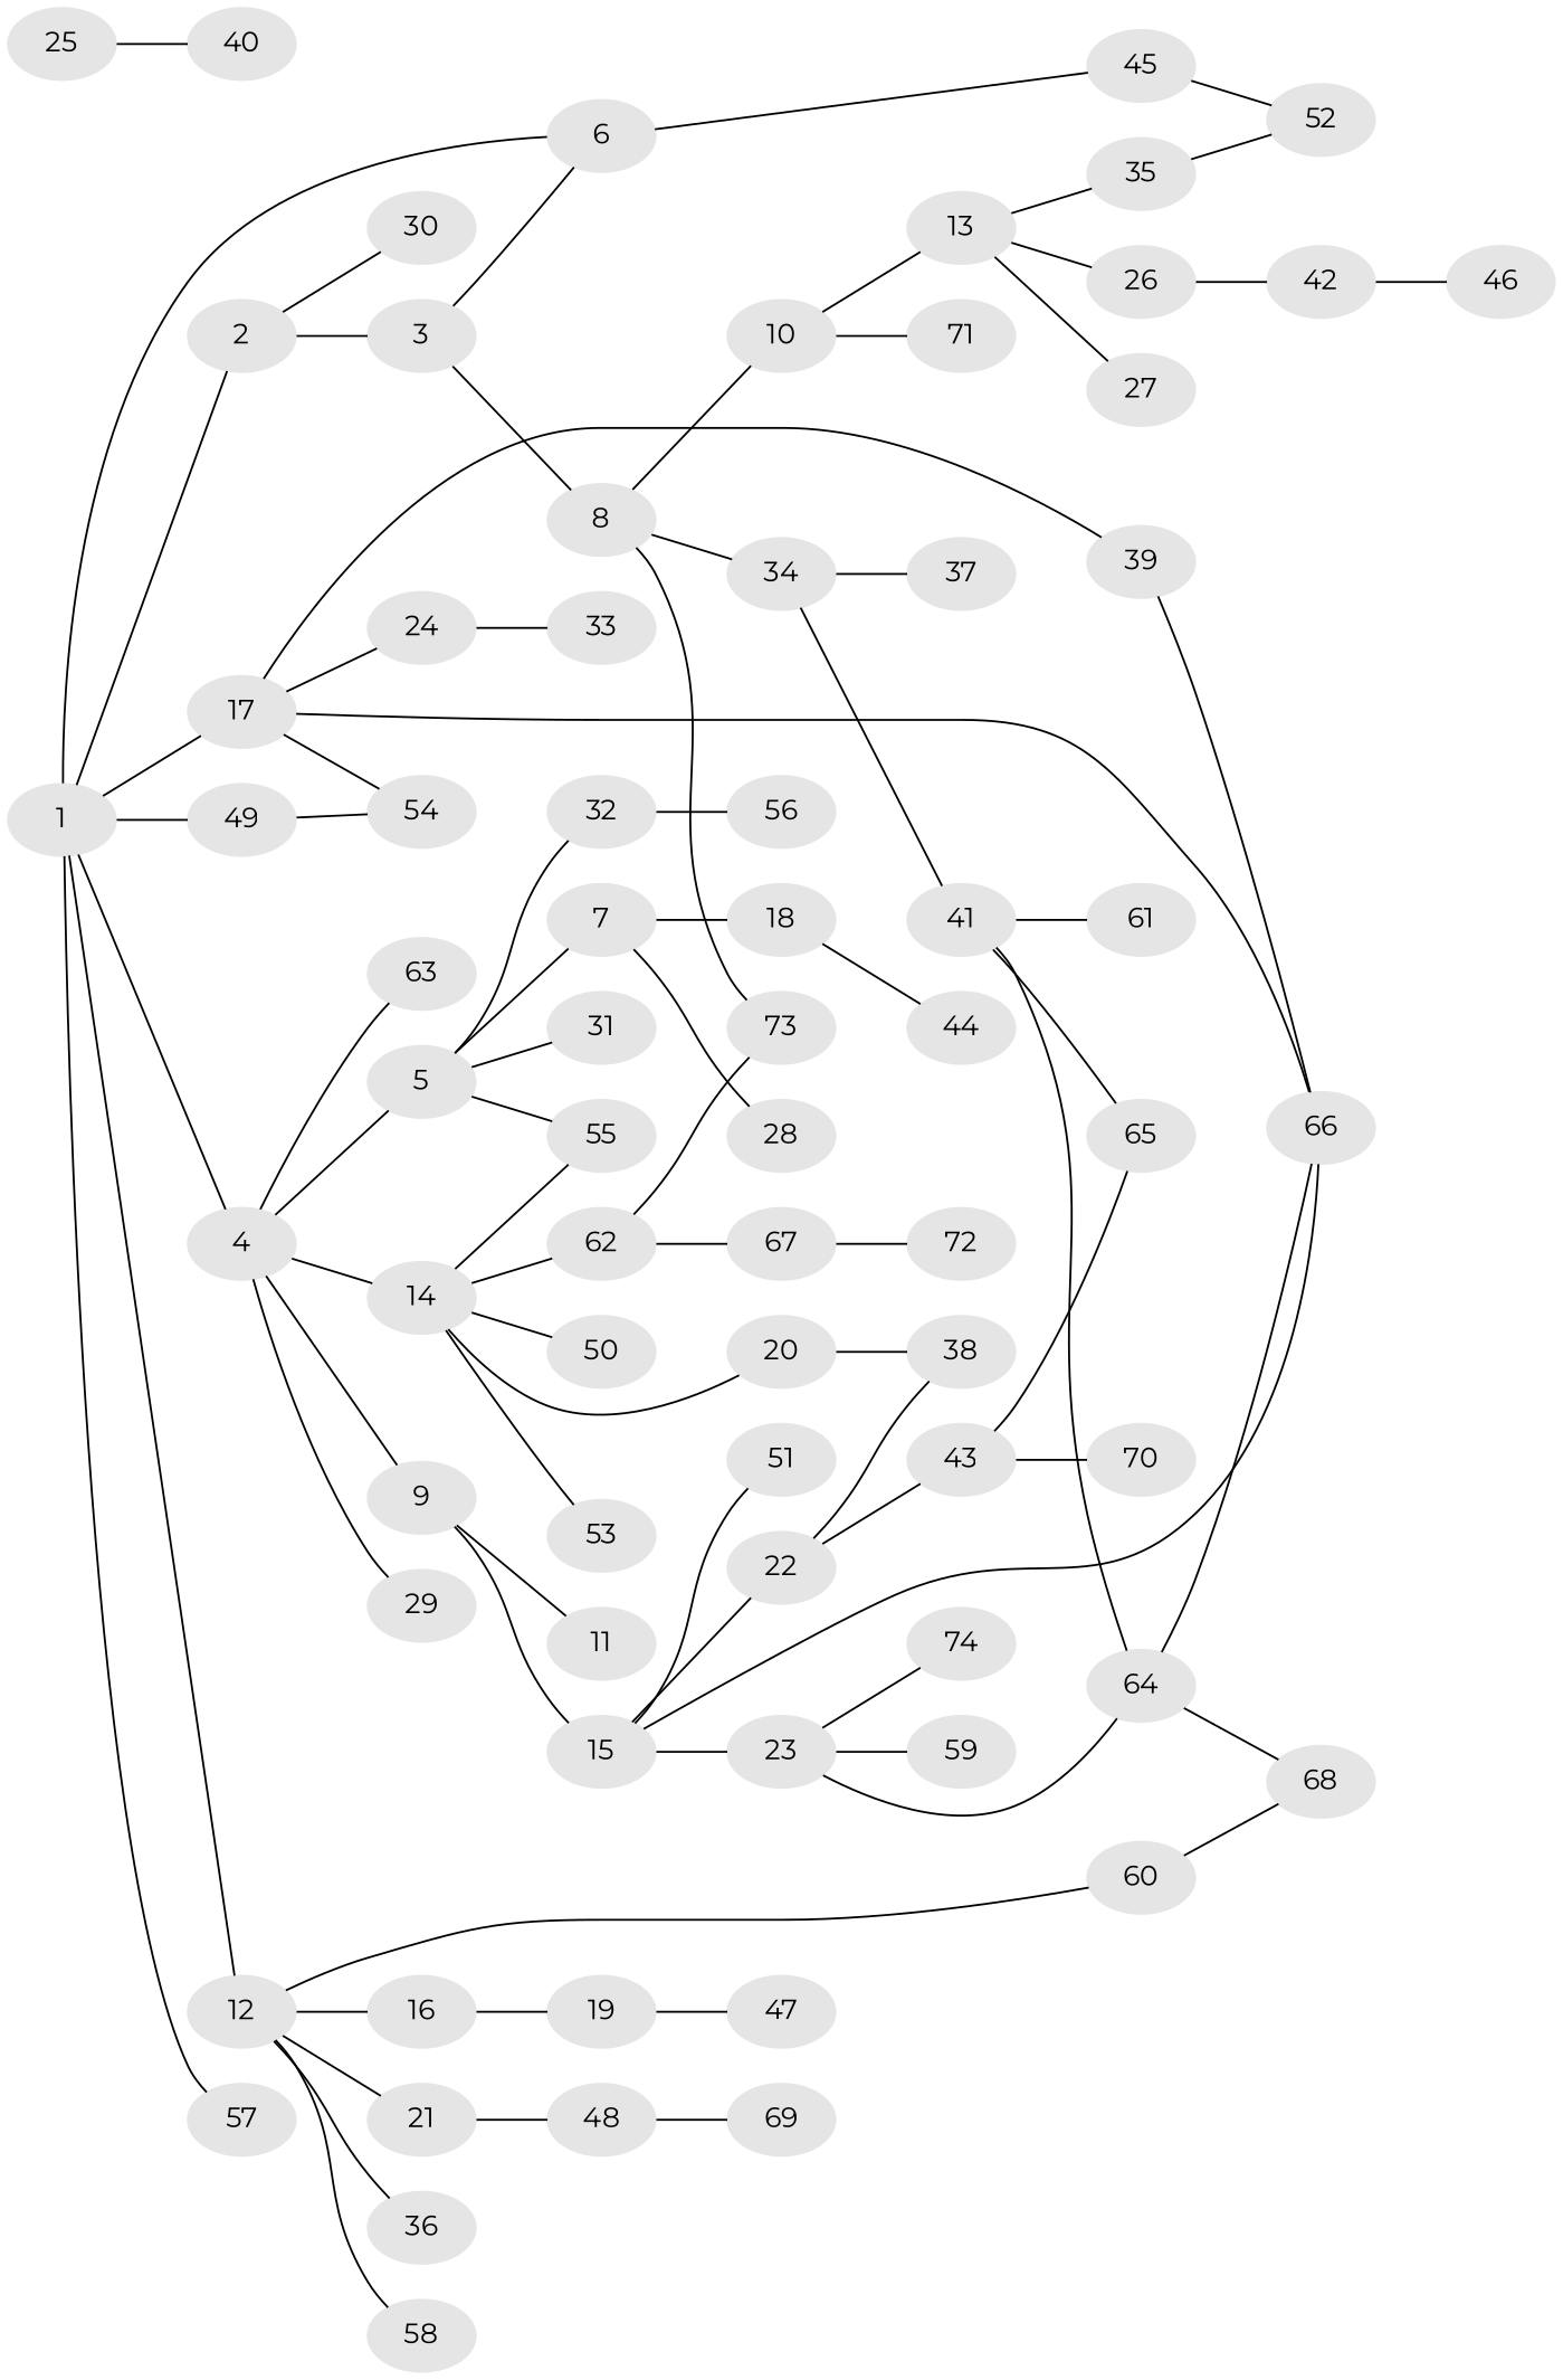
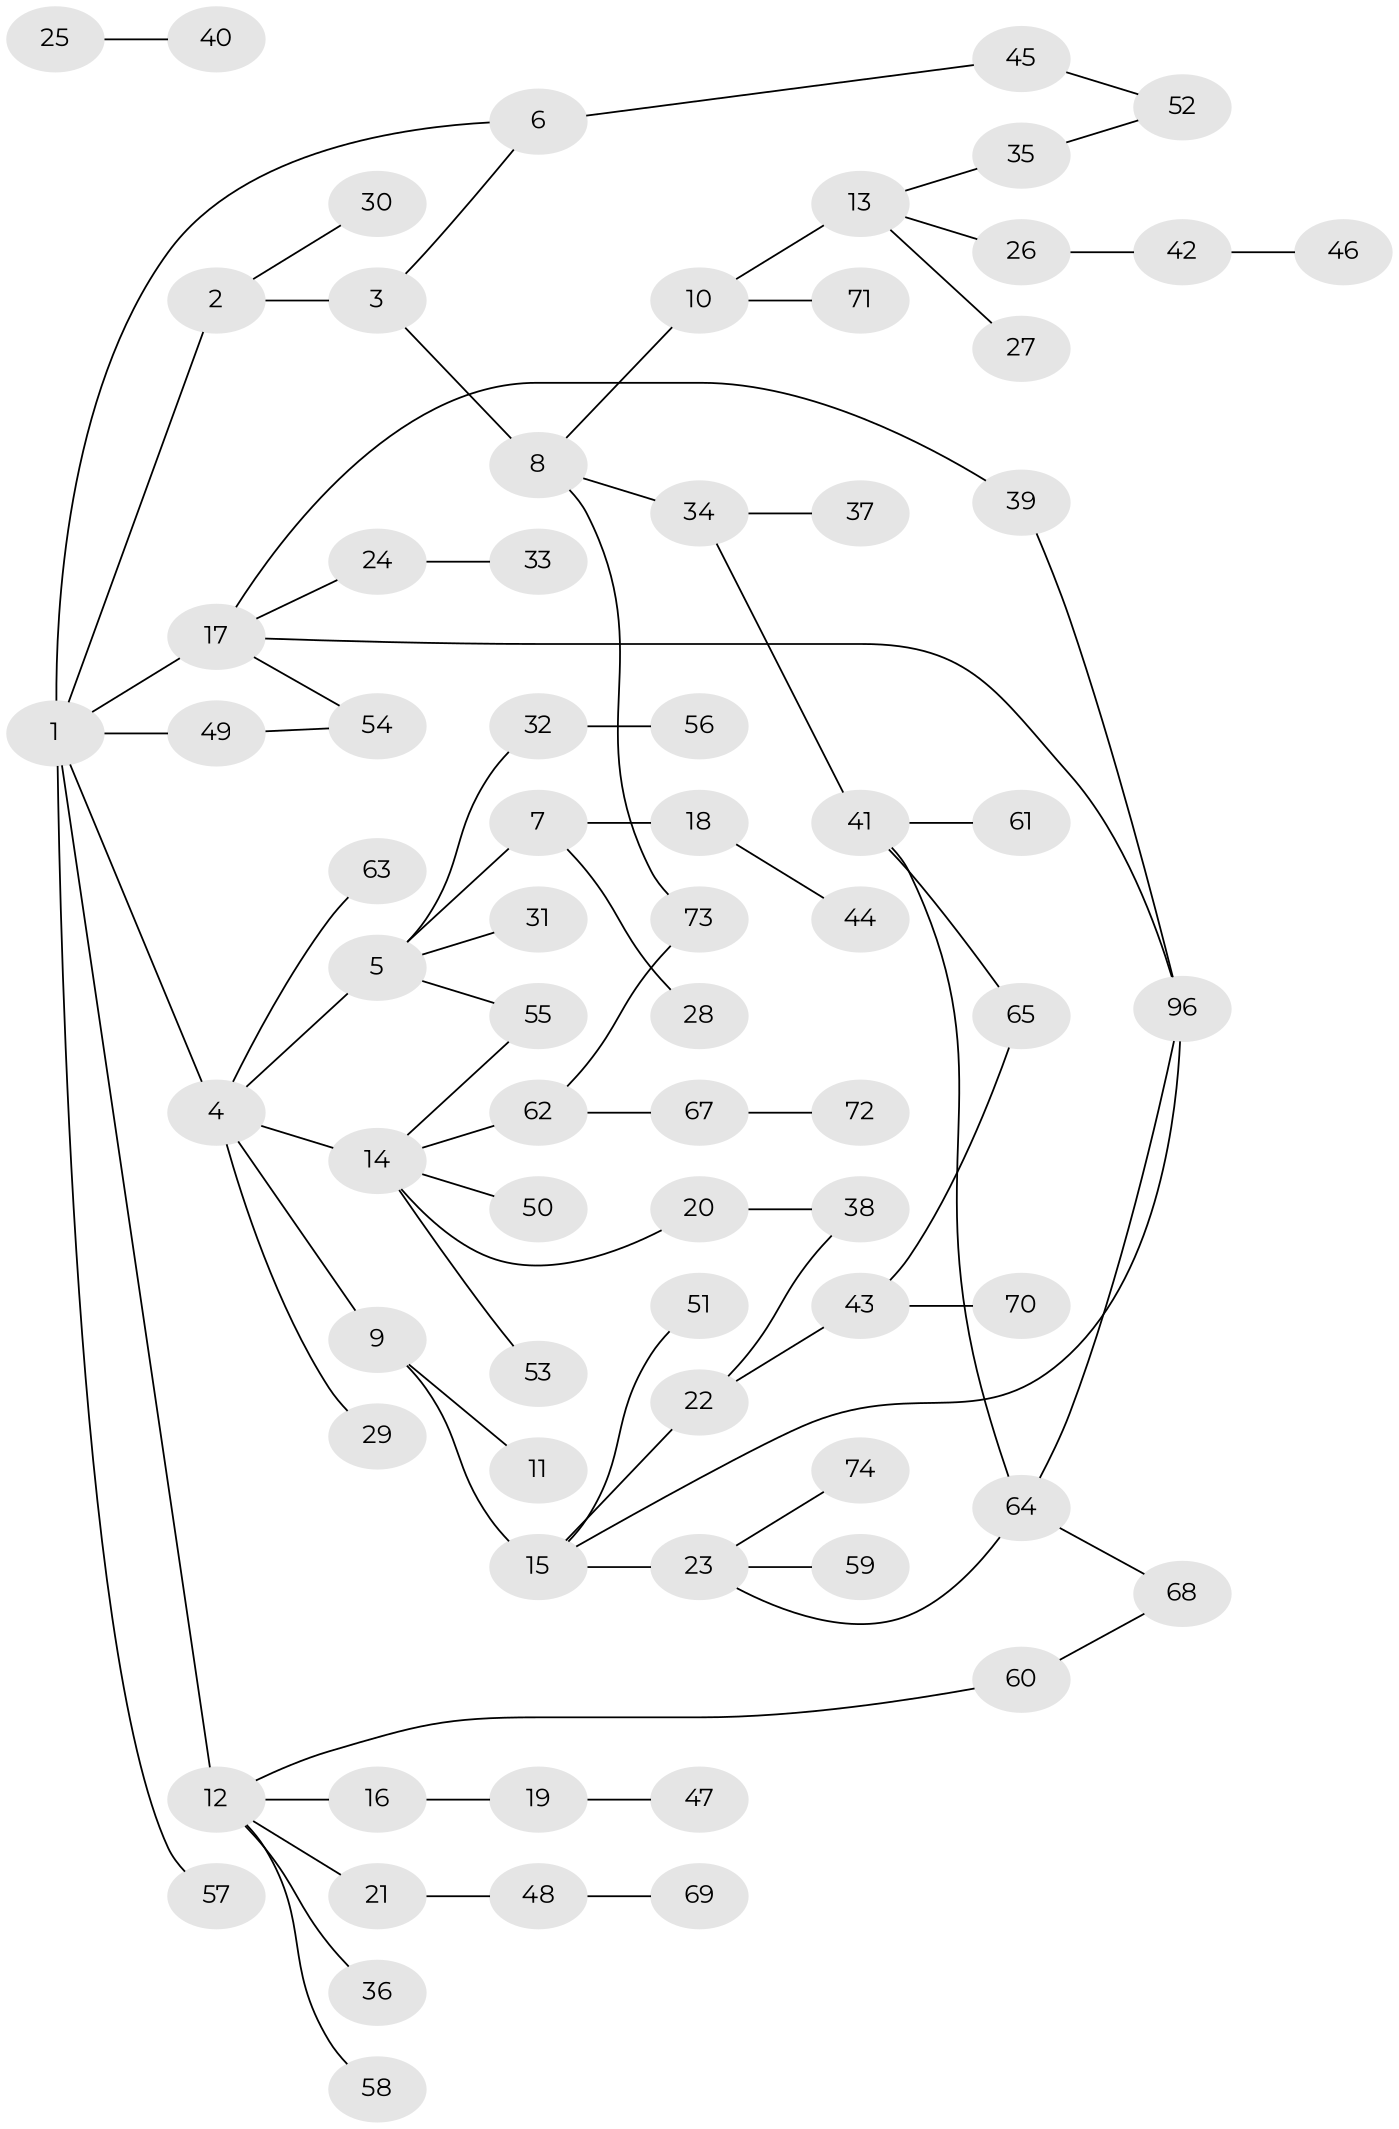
  graph {
    fontname=Montserrat
    rankdir=LR
    node [color=gray90 fontname=Montserrat style=filled]
    edge [fontname=Montserrat]
    1
    2
    4
    6
    12
    17
    49
    57
    3
    30
    5
    9
    14
    29
    63
    45
    16
    21
    36
    58
    60
-   66
+   66 [label=96]
    24
    39
    54
    8
    10
    34
    73
    7
    31
    32
    55
    11
    15
    20
    50
    53
    62
    18
    28
    56
    52
    44
    25
    40
    13
    71
    37
    41
    22
    23
    51
    26
    27
    35
    19
    48
    68
    42
    38
    67
    43
    59
    64
    74
    47
    33
    69
    65
    70
    46
    61
    72
    1 -- 2
    1 -- 4
    1 -- 6
    1 -- 12
    1 -- 17
    1 -- 49
    1 -- 57
    2 -- 3
    2 -- 30
    4 -- 5
    4 -- 9
    4 -- 14
    4 -- 29
    4 -- 63
    6 -- 45
    12 -- 16
    12 -- 21
    12 -- 36
    12 -- 58
    12 -- 60
    17 -- 66
    17 -- 24
    17 -- 39
    17 -- 54
    49 -- 54
    3 -- 6
    3 -- 8
    5 -- 7
    5 -- 31
    5 -- 32
    5 -- 55
    9 -- 11
    9 -- 15
    14 -- 55
    14 -- 20
    14 -- 50
    14 -- 53
    14 -- 62
    45 -- 52
    16 -- 19
    21 -- 48
    60 -- 68
    24 -- 33
    39 -- 66
    8 -- 10
    8 -- 34
    8 -- 73
    10 -- 13
    10 -- 71
    34 -- 37
    34 -- 41
    7 -- 18
    7 -- 28
    32 -- 56
    15 -- 66
    15 -- 22
    15 -- 23
    15 -- 51
    20 -- 38
    62 -- 73
    62 -- 67
    18 -- 44
    25 -- 40
    13 -- 26
    13 -- 27
    13 -- 35
    41 -- 64
    41 -- 65
    41 -- 61
    22 -- 38
    22 -- 43
    23 -- 59
    23 -- 64
    23 -- 74
    26 -- 42
    35 -- 52
    19 -- 47
    48 -- 69
    42 -- 46
    67 -- 72
    43 -- 65
    43 -- 70
    64 -- 66
    64 -- 68
  }
